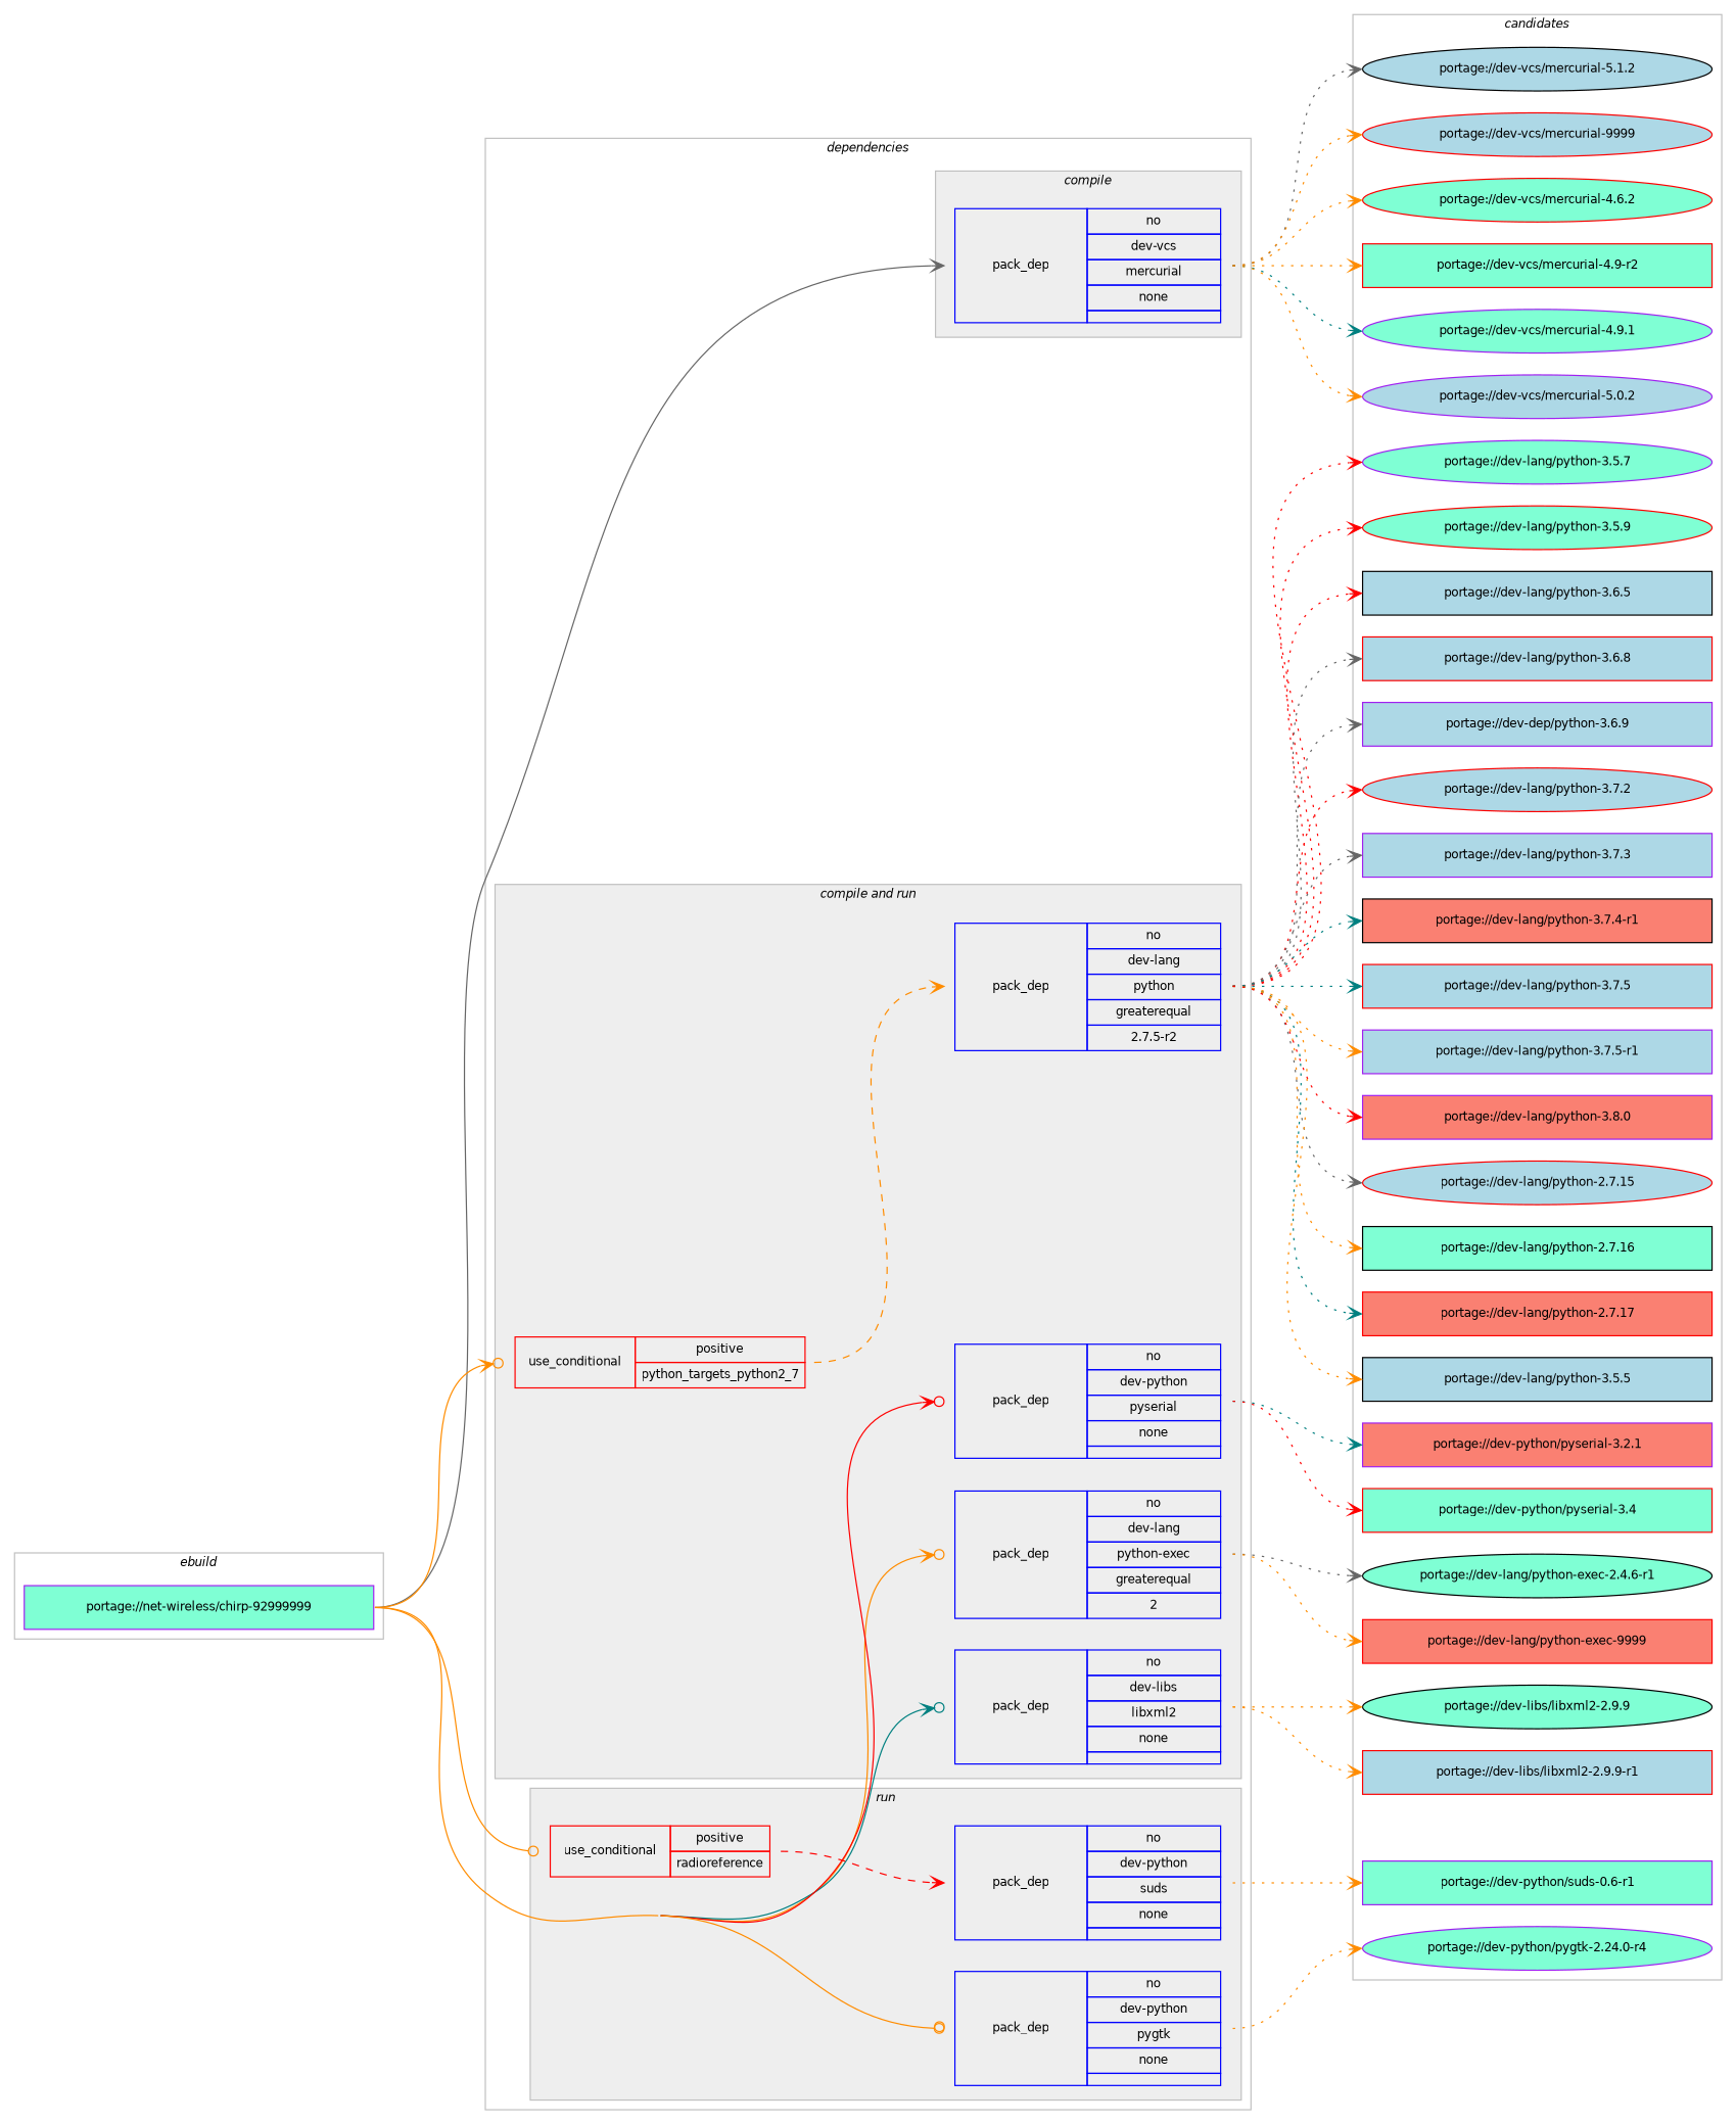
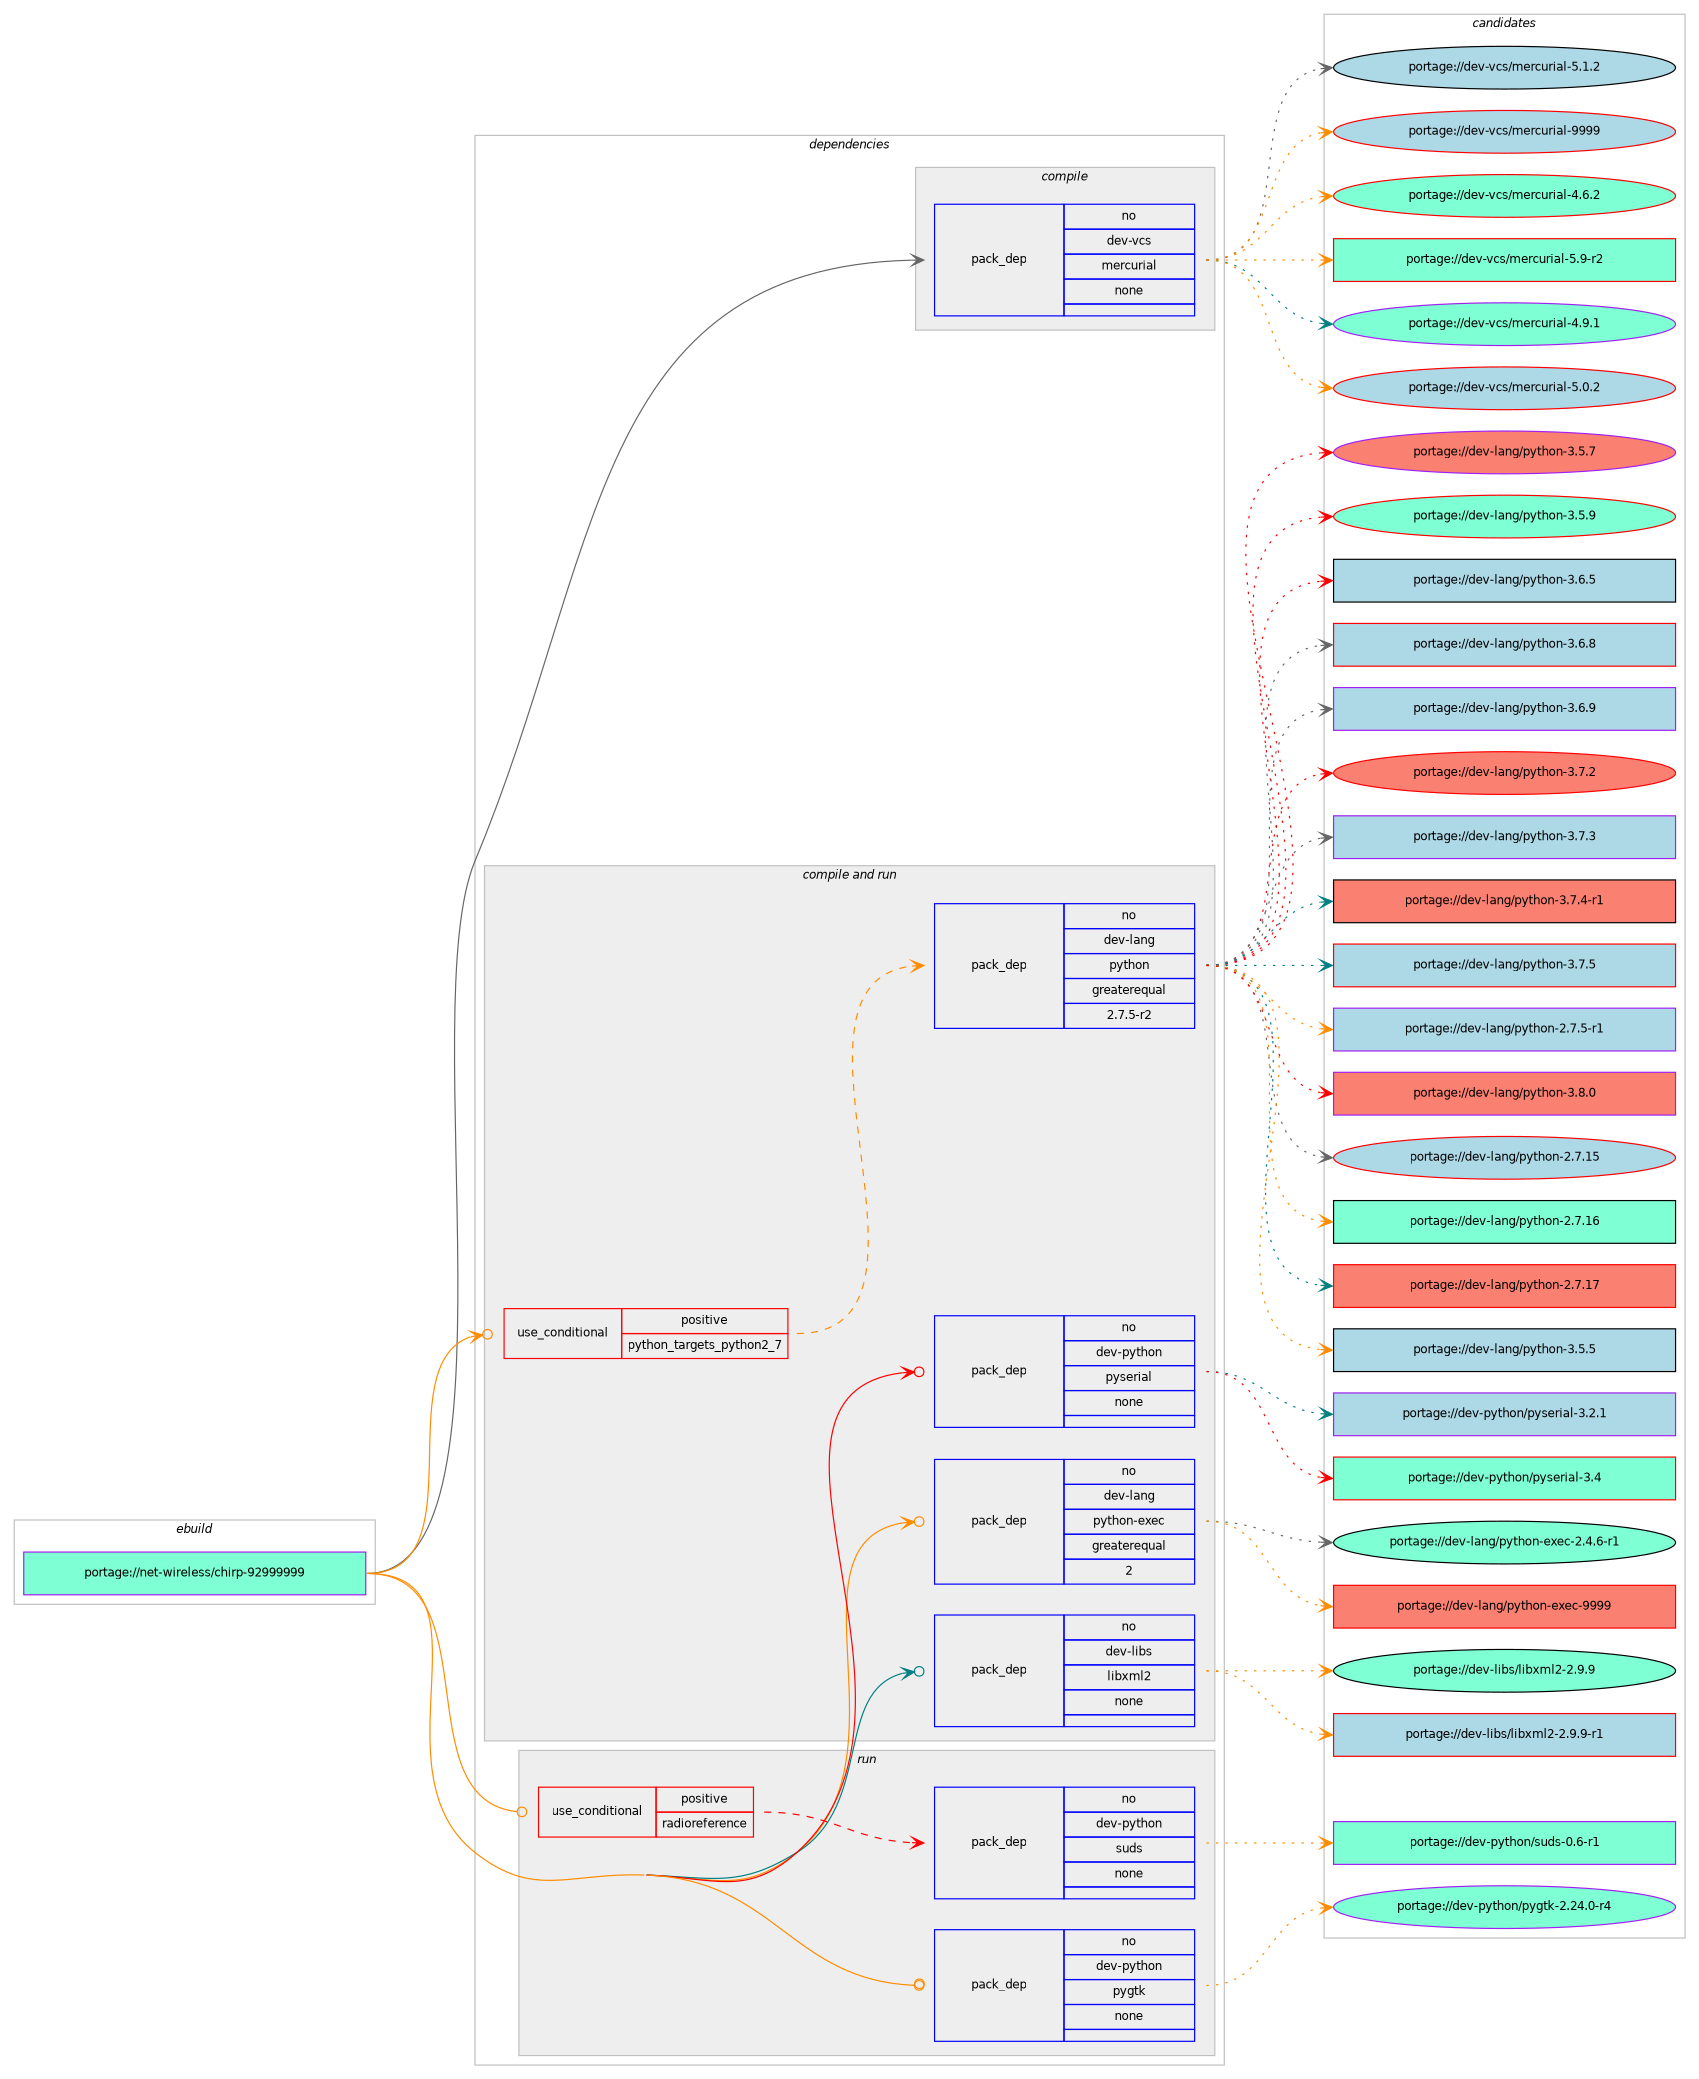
  digraph {
    compound=true
    concentrate=true
    fontname=Helvetica
    fontsize=10
    newrank=true
    rankdir=LR
    ranksep=1.5
    node [color=red fillcolor=lightblue fontname=Helvetica fontsize=10 shape=box style=filled]
    edge [arrowhead=vee color=darkorange headport=w style=dotted tailport=e weight=100]
    n1 [color=purple fillcolor=aquamarine label="portage://net-wireless/chirp-92999999" width=4]
    n2 [color=blue label=<<TABLE BORDER="0" CELLBORDER="1" CELLSPACING="0" CELLPADDING="4" WIDTH="220"><TR><TD ROWSPAN="6" CELLPADDING="30">pack_dep</TD></TR><TR><TD WIDTH="110">no</TD></TR><TR><TD>dev-vcs</TD></TR><TR><TD>mercurial</TD></TR><TR><TD>none</TD></TR><TR><TD></TD></TR></TABLE>> shape=none fillcolor="" style=""]
    n3 [color=blue label=<<TABLE BORDER="0" CELLBORDER="1" CELLSPACING="0" CELLPADDING="4" WIDTH="220"><TR><TD ROWSPAN="6" CELLPADDING="30">pack_dep</TD></TR><TR><TD WIDTH="110">no</TD></TR><TR><TD>dev-lang</TD></TR><TR><TD>python</TD></TR><TR><TD>greaterequal</TD></TR><TR><TD>2.7.5-r2</TD></TR></TABLE>> shape=none fillcolor="" style=""]
    n4 [label=<<TABLE BORDER="0" CELLBORDER="1" CELLSPACING="0" CELLPADDING="4"><TR><TD ROWSPAN="3" CELLPADDING="10">use_conditional</TD></TR><TR><TD>positive</TD></TR><TR><TD>python_targets_python2_7</TD></TR></TABLE>> shape=none fillcolor="" style=""]
    n5 [color=blue label=<<TABLE BORDER="0" CELLBORDER="1" CELLSPACING="0" CELLPADDING="4" WIDTH="220"><TR><TD ROWSPAN="6" CELLPADDING="30">pack_dep</TD></TR><TR><TD WIDTH="110">no</TD></TR><TR><TD>dev-lang</TD></TR><TR><TD>python-exec</TD></TR><TR><TD>greaterequal</TD></TR><TR><TD>2</TD></TR></TABLE>> shape=none fillcolor="" style=""]
    n6 [color=blue label=<<TABLE BORDER="0" CELLBORDER="1" CELLSPACING="0" CELLPADDING="4" WIDTH="220"><TR><TD ROWSPAN="6" CELLPADDING="30">pack_dep</TD></TR><TR><TD WIDTH="110">no</TD></TR><TR><TD>dev-libs</TD></TR><TR><TD>libxml2</TD></TR><TR><TD>none</TD></TR><TR><TD></TD></TR></TABLE>> shape=none fillcolor="" style=""]
    n7 [color=blue label=<<TABLE BORDER="0" CELLBORDER="1" CELLSPACING="0" CELLPADDING="4" WIDTH="220"><TR><TD ROWSPAN="6" CELLPADDING="30">pack_dep</TD></TR><TR><TD WIDTH="110">no</TD></TR><TR><TD>dev-python</TD></TR><TR><TD>pyserial</TD></TR><TR><TD>none</TD></TR><TR><TD></TD></TR></TABLE>> shape=none fillcolor="" style=""]
    n8 [color=blue label=<<TABLE BORDER="0" CELLBORDER="1" CELLSPACING="0" CELLPADDING="4" WIDTH="220"><TR><TD ROWSPAN="6" CELLPADDING="30">pack_dep</TD></TR><TR><TD WIDTH="110">no</TD></TR><TR><TD>dev-python</TD></TR><TR><TD>suds</TD></TR><TR><TD>none</TD></TR><TR><TD></TD></TR></TABLE>> shape=none fillcolor="" style=""]
    n9 [label=<<TABLE BORDER="0" CELLBORDER="1" CELLSPACING="0" CELLPADDING="4"><TR><TD ROWSPAN="3" CELLPADDING="10">use_conditional</TD></TR><TR><TD>positive</TD></TR><TR><TD>radioreference</TD></TR></TABLE>> shape=none fillcolor="" style=""]
    n10 [color=blue label=<<TABLE BORDER="0" CELLBORDER="1" CELLSPACING="0" CELLPADDING="4" WIDTH="220"><TR><TD ROWSPAN="6" CELLPADDING="30">pack_dep</TD></TR><TR><TD WIDTH="110">no</TD></TR><TR><TD>dev-python</TD></TR><TR><TD>pygtk</TD></TR><TR><TD>none</TD></TR><TR><TD></TD></TR></TABLE>> shape=none fillcolor="" style=""]
    n11 [fillcolor=aquamarine label="portage://dev-vcs/mercurial-4.6.2" shape=ellipse width=4]
-   n12 [fillcolor=aquamarine label="portage://dev-vcs/mercurial-4.9-r2" width=4]
+   n12 [fillcolor=aquamarine label="portage://dev-vcs/mercurial-5.9-r2" width=4]
    n13 [color=purple fillcolor=aquamarine label="portage://dev-vcs/mercurial-4.9.1" shape=ellipse width=4]
-   n14 [color=purple label="portage://dev-vcs/mercurial-5.0.2" shape=ellipse width=4]
+   n14 [label="portage://dev-vcs/mercurial-5.0.2" shape=ellipse width=4]
    n15 [color=black label="portage://dev-vcs/mercurial-5.1.2" shape=ellipse width=4]
    n16 [label="portage://dev-vcs/mercurial-9999" shape=ellipse width=4]
    n17 [label="portage://dev-lang/python-2.7.15" shape=ellipse width=4]
    n18 [color=black fillcolor=aquamarine label="portage://dev-lang/python-2.7.16" width=4]
    n19 [fillcolor=salmon label="portage://dev-lang/python-2.7.17" width=4]
    n20 [color=black label="portage://dev-lang/python-3.5.5" width=4]
-   n21 [color=purple fillcolor=aquamarine label="portage://dev-lang/python-3.5.7" shape=ellipse width=4]
+   n21 [color=purple fillcolor=salmon label="portage://dev-lang/python-3.5.7" shape=ellipse width=4]
    n22 [fillcolor=aquamarine label="portage://dev-lang/python-3.5.9" shape=ellipse width=4]
    n23 [color=black label="portage://dev-lang/python-3.6.5" width=4]
    n24 [label="portage://dev-lang/python-3.6.8" width=4]
-   n25 [color=purple label="portage://dev-dep/python-3.6.9" width=4]
-   n26 [label="portage://dev-lang/python-3.7.2" shape=ellipse width=4]
+   n25 [color=purple label="portage://dev-lang/python-3.6.9" width=4]
+   n26 [fillcolor=salmon label="portage://dev-lang/python-3.7.2" shape=ellipse width=4]
    n27 [color=purple label="portage://dev-lang/python-3.7.3" width=4]
    n28 [color=black fillcolor=salmon label="portage://dev-lang/python-3.7.4-r1" width=4]
    n29 [label="portage://dev-lang/python-3.7.5" width=4]
-   n30 [color=purple label="portage://dev-lang/python-3.7.5-r1" width=4]
+   n30 [color=purple label="portage://dev-lang/python-2.7.5-r1" width=4]
    n31 [color=purple fillcolor=salmon label="portage://dev-lang/python-3.8.0" width=4]
    n32 [color=black fillcolor=aquamarine label="portage://dev-lang/python-exec-2.4.6-r1" shape=ellipse width=4]
    n33 [fillcolor=salmon label="portage://dev-lang/python-exec-9999" width=4]
    n34 [color=black fillcolor=aquamarine label="portage://dev-libs/libxml2-2.9.9" shape=ellipse width=4]
    n35 [label="portage://dev-libs/libxml2-2.9.9-r1" width=4]
-   n36 [color=purple fillcolor=salmon label="portage://dev-python/pyserial-3.2.1" width=4]
+   n36 [color=purple label="portage://dev-python/pyserial-3.2.1" width=4]
    n37 [fillcolor=aquamarine label="portage://dev-python/pyserial-3.4" width=4]
    n38 [color=purple fillcolor=aquamarine label="portage://dev-python/suds-0.6-r1" width=4]
    n39 [color=purple fillcolor=aquamarine label="portage://dev-python/pygtk-2.24.0-r4" shape=ellipse width=4]
    subgraph cluster_1 {
      color=gray
      label=<<i>dependencies</i>>
      subgraph cluster_2 {
        color=gray
        fillcolor="#eeeeee"
        label=<<i>compile</i>>
        style=filled
        subgraph sub_3 {
          color=gray
          fillcolor="#eeeeee"
          label=<<i>compile</i>>
          style=filled
          n2
        }
      }
      subgraph cluster_4 {
        color=gray
        fillcolor="#eeeeee"
        label=<<i>compile and run</i>>
        style=filled
        subgraph sub_5 {
          color=gray
          fillcolor="#eeeeee"
          label=<<i>compile and run</i>>
          style=filled
          n4
          subgraph sub_6 {
            color=gray
            fillcolor="#eeeeee"
            label=<<i>compile and run</i>>
            style=filled
            n3
          }
        }
        subgraph sub_7 {
          color=gray
          fillcolor="#eeeeee"
          label=<<i>compile and run</i>>
          style=filled
          n5
        }
        subgraph sub_8 {
          color=gray
          fillcolor="#eeeeee"
          label=<<i>compile and run</i>>
          style=filled
          n6
        }
        subgraph sub_9 {
          color=gray
          fillcolor="#eeeeee"
          label=<<i>compile and run</i>>
          style=filled
          n7
        }
      }
      subgraph cluster_10 {
        color=gray
        fillcolor="#eeeeee"
        label=<<i>run</i>>
        style=filled
        subgraph sub_11 {
          color=gray
          fillcolor="#eeeeee"
          label=<<i>run</i>>
          style=filled
          n9
          subgraph sub_12 {
            color=gray
            fillcolor="#eeeeee"
            label=<<i>run</i>>
            style=filled
            n8
          }
        }
        subgraph sub_13 {
          color=gray
          fillcolor="#eeeeee"
          label=<<i>run</i>>
          style=filled
          n10
        }
      }
    }
    subgraph cluster_14 {
      color=gray
      label=<<i>ebuild</i>>
      rank=same
      n1
    }
    subgraph cluster_15 {
      color=gray
      label=<<i>candidates</i>>
      rank=same
      subgraph sub_16 {
        color=black
        label=<<i>candidates</i>>
        nodesep=1
        rank=same
        n11
        n12
        n13
        n14
        n15
        n16
      }
      subgraph sub_17 {
        color=black
        label=<<i>candidates</i>>
        nodesep=1
        rank=same
        n17
        n18
        n19
        n20
        n21
        n22
        n23
        n24
        n25
        n26
        n27
        n28
        n29
        n30
        n31
      }
      subgraph sub_18 {
        color=black
        label=<<i>candidates</i>>
        nodesep=1
        rank=same
        n32
        n33
      }
      subgraph sub_19 {
        color=black
        label=<<i>candidates</i>>
        nodesep=1
        rank=same
        n34
        n35
      }
      subgraph sub_20 {
        color=black
        label=<<i>candidates</i>>
        nodesep=1
        rank=same
        n36
        n37
      }
      subgraph sub_21 {
        color=black
        label=<<i>candidates</i>>
        nodesep=1
        rank=same
        n38
      }
      subgraph sub_22 {
        color=black
        label=<<i>candidates</i>>
        nodesep=1
        rank=same
        n39
      }
    }
    n1 -> n2 [color=gray40 style=solid weight=20]
    n1 -> n4 [arrowhead=odotvee style=solid weight=20]
    n1 -> n5 [arrowhead=odotvee style=solid weight=20]
    n1 -> n6 [arrowhead=odotvee color=teal style=solid weight=20]
    n1 -> n7 [arrowhead=odotvee color=red style=solid weight=20]
    n1 -> n9 [arrowhead=odot style=solid weight=20]
    n1 -> n10 [arrowhead=odot style=solid weight=20]
    n2 -> n11
    n2 -> n12
    n2 -> n13 [color=teal]
    n2 -> n14
    n2 -> n15 [color=gray40]
    n2 -> n16
    n3 -> n17 [color=gray40]
    n3 -> n18
    n3 -> n19 [color=teal]
    n3 -> n20
    n3 -> n21 [color=red]
    n3 -> n22 [color=red]
    n3 -> n23 [color=red]
    n3 -> n24 [color=gray40]
    n3 -> n25 [color=gray40]
    n3 -> n26 [color=red]
    n3 -> n27 [color=gray40]
    n3 -> n28 [color=teal]
    n3 -> n29 [color=teal]
    n3 -> n30
    n3 -> n31 [color=red]
    n4 -> n3 [style=dashed weight=20]
    n5 -> n32 [color=gray40]
    n5 -> n33
    n6 -> n34
    n6 -> n35
    n7 -> n36 [color=teal]
    n7 -> n37 [color=red]
    n8 -> n38
    n9 -> n8 [color=red style=dashed weight=20]
    n10 -> n39
  }
